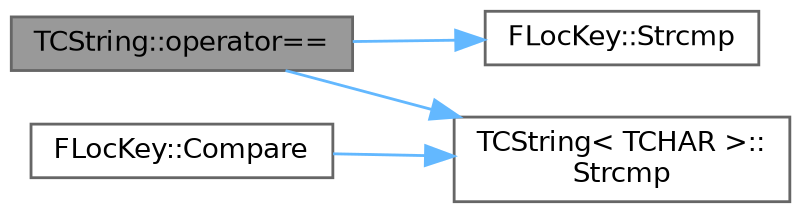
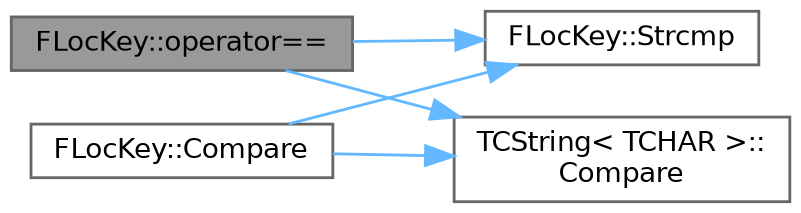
  digraph {
    rankdir=LR
    node [color=grey40 fillcolor=white fontname=Helvetica fontsize=10 shape=box style=filled]
    edge [color=steelblue1 fontname=Helvetica fontsize=10 labelfontname=Helvetica labelfontsize=10 style=solid]
-   n1 [color=gray40 fillcolor=grey60 fontcolor=black height=0.2 label="TCString::operator==" width=0.4]
+   n1 [color=gray40 fillcolor=grey60 fontcolor=black height=0.2 label="FLocKey::operator==" width=0.4]
    n2 [height=0.2 label="FLocKey::Strcmp" width=0.4]
-   n3 [height=0.2 label="TCString\< TCHAR \>::\lStrcmp" width=0.4]
+   n3 [height=0.2 label="TCString\< TCHAR \>::\lCompare" width=0.4]
    n4 [height=0.2 label="FLocKey::Compare" width=0.4]
    n1 -> n2
    n1 -> n3
+   n4 -> n2
    n4 -> n3
  }
